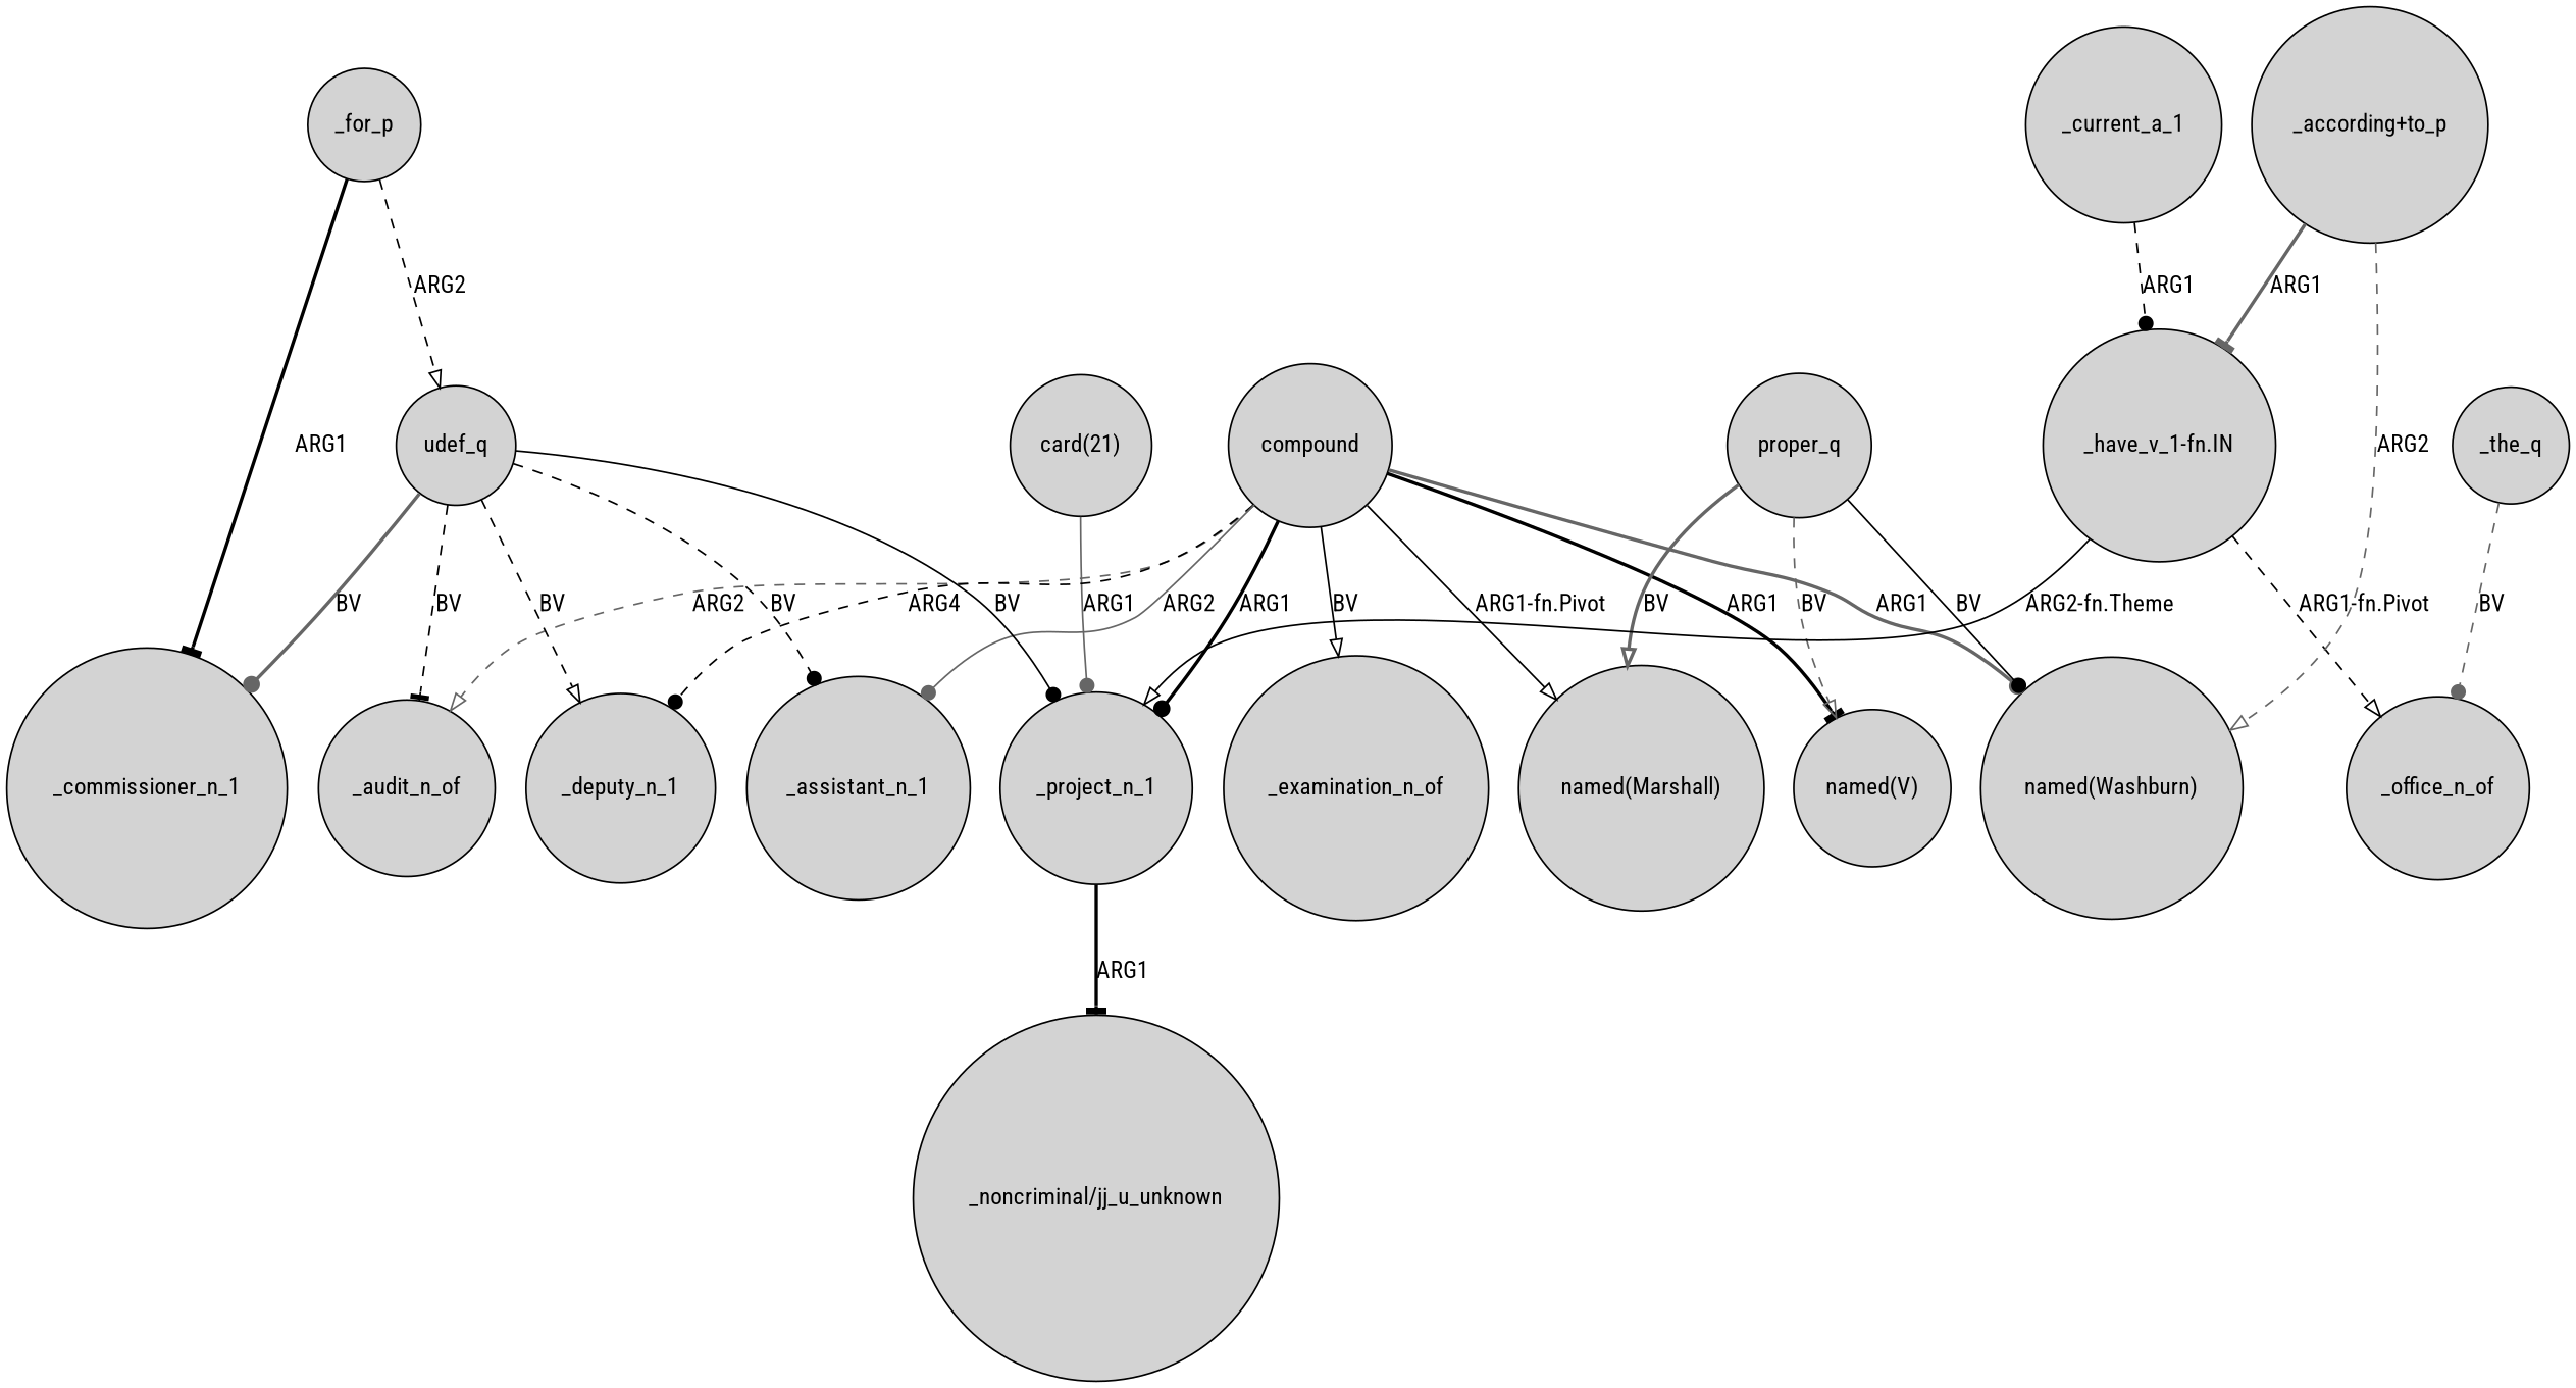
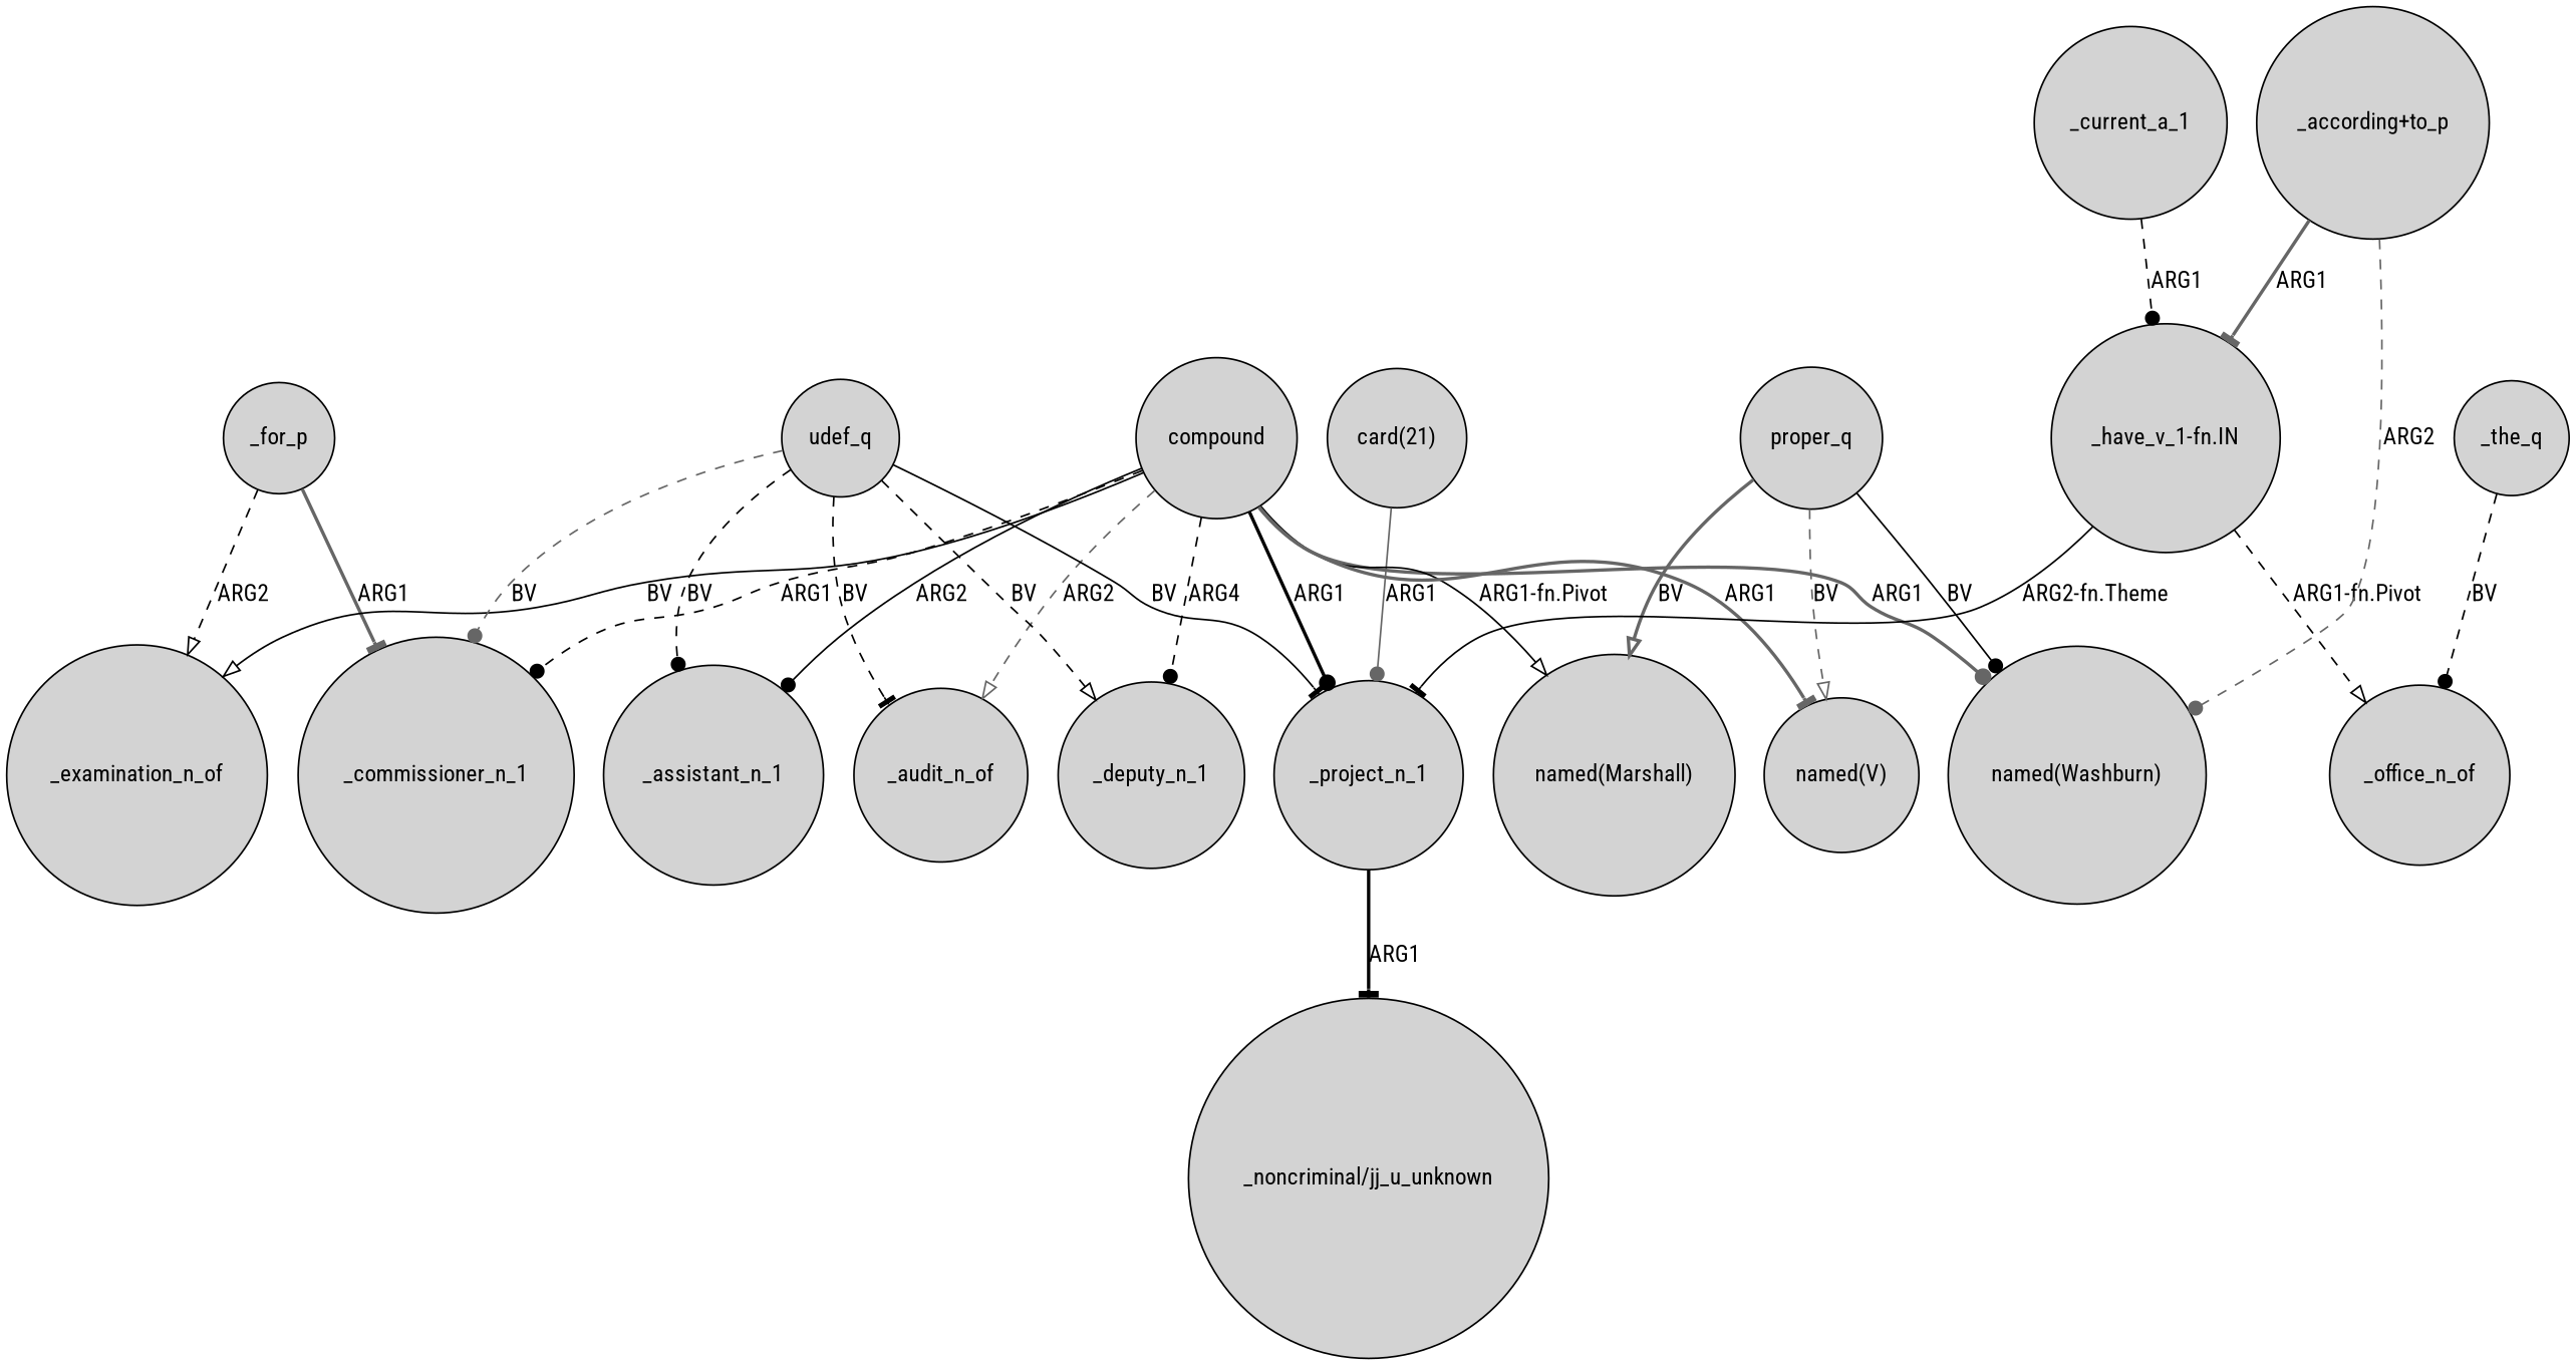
  digraph {
    fontname="Roboto Condensed"
    node [fontname="Roboto Condensed" shape=circle style=filled]
    edge [arrowhead=dot color=black fontname="Roboto Condensed" style=dashed]
    _for_p
    _commissioner_n_1
    _examination_n_of
    "card(21)"
    _project_n_1
    "_noncriminal/jj_u_unknown"
    compound
    "named(Washburn)"
    _audit_n_of
    _deputy_n_1
    "named(Marshall)"
    _assistant_n_1
    "named(V)"
    udef_q
    proper_q
    _the_q
    _office_n_of
    "_have_v_1-fn.IN"
    "_according+to_p"
    _current_a_1
-   _for_p -> _commissioner_n_1 [arrowhead=tee label=ARG1 style=bold]
-   _for_p -> udef_q [arrowhead=onormal label=ARG2]
+   _for_p -> _commissioner_n_1 [arrowhead=tee color=gray40 label=ARG1 style=bold]
+   _for_p -> _examination_n_of [arrowhead=onormal label=ARG2]
    "card(21)" -> _project_n_1 [color=gray40 label=ARG1 style=solid]
    _project_n_1 -> "_noncriminal/jj_u_unknown" [arrowhead=tee label=ARG1 style=bold]
+   compound -> _commissioner_n_1 [label=ARG1]
    compound -> _examination_n_of [arrowhead=onormal label=BV style=solid]
    compound -> _project_n_1 [label=ARG1 style=bold]
    compound -> "named(Washburn)" [color=gray40 label=ARG1 style=bold]
    compound -> _audit_n_of [arrowhead=onormal color=gray40 label=ARG2]
    compound -> _deputy_n_1 [label=ARG4]
    compound -> "named(Marshall)" [arrowhead=onormal label="ARG1-fn.Pivot" style=solid]
-   compound -> _assistant_n_1 [color=gray40 label=ARG2 style=solid]
-   compound -> "named(V)" [arrowhead=tee label=ARG1 style=bold]
-   udef_q -> _commissioner_n_1 [color=gray40 label=BV style=bold]
-   udef_q -> _project_n_1 [label=BV style=solid]
+   compound -> _assistant_n_1 [label=ARG2 style=solid]
+   compound -> "named(V)" [arrowhead=tee color=gray40 label=ARG1 style=bold]
+   udef_q -> _commissioner_n_1 [color=gray40 label=BV]
+   udef_q -> _project_n_1 [arrowhead=tee label=BV style=solid]
    udef_q -> _audit_n_of [arrowhead=tee label=BV]
    udef_q -> _deputy_n_1 [arrowhead=onormal label=BV]
    udef_q -> _assistant_n_1 [label=BV]
    proper_q -> "named(Washburn)" [label=BV style=solid]
    proper_q -> "named(Marshall)" [arrowhead=onormal color=gray40 label=BV style=bold]
    proper_q -> "named(V)" [arrowhead=onormal color=gray40 label=BV]
-   _the_q -> _office_n_of [color=gray40 label=BV]
-   "_have_v_1-fn.IN" -> _project_n_1 [arrowhead=onormal label="ARG2-fn.Theme" style=solid]
+   _the_q -> _office_n_of [label=BV]
+   "_have_v_1-fn.IN" -> _project_n_1 [arrowhead=tee label="ARG2-fn.Theme" style=solid]
    "_have_v_1-fn.IN" -> _office_n_of [arrowhead=onormal label="ARG1-fn.Pivot"]
-   "_according+to_p" -> "named(Washburn)" [arrowhead=onormal color=gray40 label=ARG2]
+   "_according+to_p" -> "named(Washburn)" [color=gray40 label=ARG2]
    "_according+to_p" -> "_have_v_1-fn.IN" [arrowhead=tee color=gray40 label=ARG1 style=bold]
    _current_a_1 -> "_have_v_1-fn.IN" [label=ARG1]
  }
